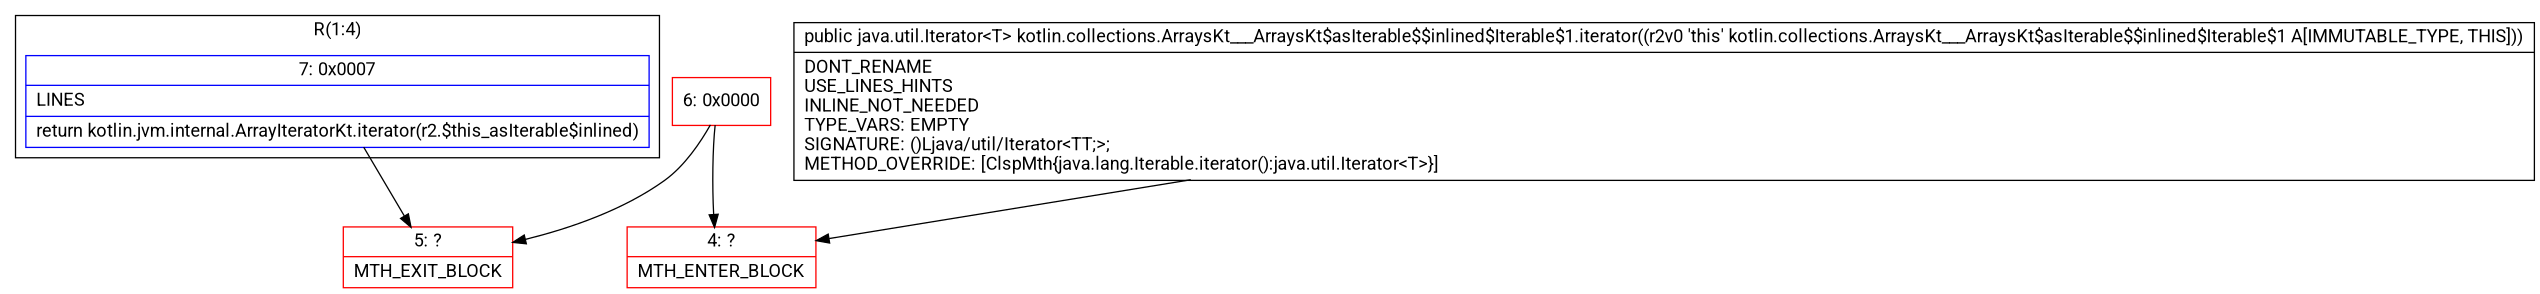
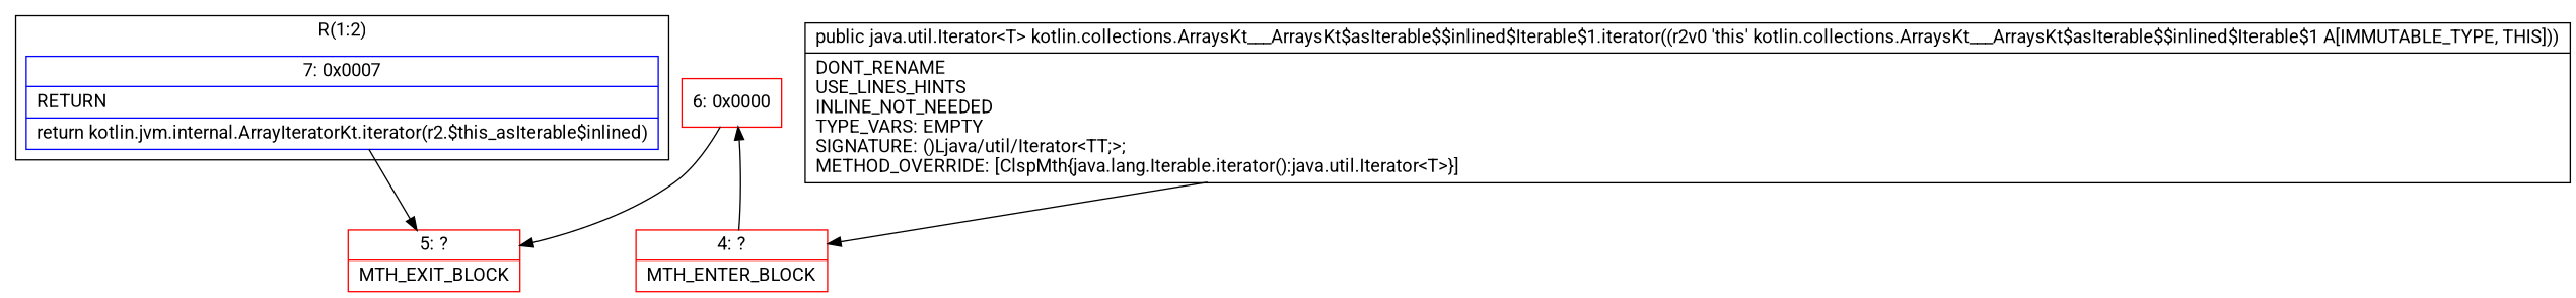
  digraph {
    fontname=Roboto
    node [color=red fontname=Roboto shape=record]
    edge [fontname=Roboto]
-   n1 [color=blue label="{7\:\ 0x0007|LINES\l|return kotlin.jvm.internal.ArrayIteratorKt.iterator(r2.$this_asIterable$inlined)\l}"]
+   n1 [color=blue label="{7\:\ 0x0007|RETURN\l|return kotlin.jvm.internal.ArrayIteratorKt.iterator(r2.$this_asIterable$inlined)\l}"]
    n2 [label="{5\:\ ?|MTH_EXIT_BLOCK\l}"]
    n3 [label="{4\:\ ?|MTH_ENTER_BLOCK\l}"]
    n4 [label="{6\:\ 0x0000}"]
    n5 [label="{public java.util.Iterator\<T\> kotlin.collections.ArraysKt___ArraysKt$asIterable$$inlined$Iterable$1.iterator((r2v0 'this' kotlin.collections.ArraysKt___ArraysKt$asIterable$$inlined$Iterable$1 A[IMMUTABLE_TYPE, THIS]))  | DONT_RENAME\lUSE_LINES_HINTS\lINLINE_NOT_NEEDED\lTYPE_VARS: EMPTY\lSIGNATURE: ()Ljava\/util\/Iterator\<TT;\>;\lMETHOD_OVERRIDE: [ClspMth\{java.lang.Iterable.iterator():java.util.Iterator\<T\>\}]\l}" color=""]
    subgraph cluster_1 {
-     label="R(1:4)"
+     label="R(1:2)"
      n1
    }
    n1 -> n2
-   n4 -> n3
+   n3 -> n4
    n4 -> n2
    n5 -> n3
  }
